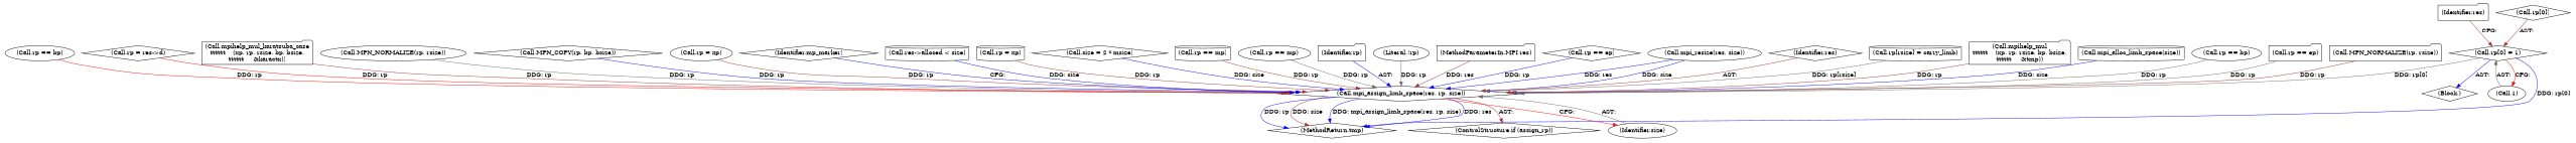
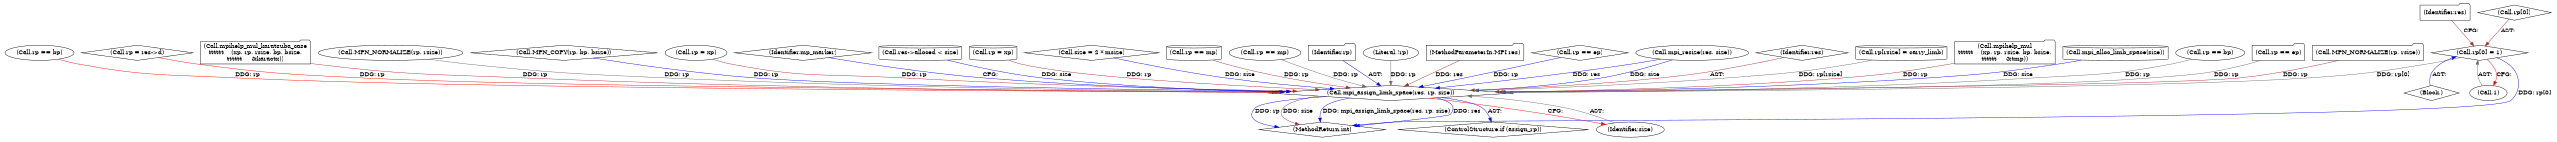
  digraph {
    node [shape=diamond]
    edge [color=blue]
    n1 [label="(Call,rp[0] = 1)"]
    n2 [label="(Call,mpi_assign_limb_space(res, rp, size))"]
-   n3 [label="(MethodReturn,tmp)"]
+   n3 [label="(MethodReturn,int)"]
    n4 [label="(Block,)"]
    n5 [label="(Call,1)" shape=ellipse]
    n6 [label="(ControlStructure,if (assign_rp))"]
    n7 [label="(Identifier,size)" shape=ellipse]
    n8 [label="(Call,rp == mp)" shape=cylinder]
    n9 [label="(Call,rp == mp)" shape=ellipse]
    n10 [label="(Identifier,res)" shape=folder]
    n11 [label="(Identifier,rp)" shape=folder]
    n12 [label="(Literal,!rp)" shape=ellipse]
    n13 [label="(MethodParameterIn,MPI res)" shape=folder]
    n14 [label="(Call,rp[0])"]
    n15 [label="(Call,rp == ep)"]
    n16 [label="(Call,mpi_resize(res, size))" shape=ellipse]
    n17 [label="(Identifier,res)"]
    n18 [label="(Call,rp[rsize] = carry_limb)" shape=cylinder]
    n19 [label="(Call,mpihelp_mul\n\t\t\t\t\t\t    (xp, rp, rsize, bp, bsize,\n\t\t\t\t\t\t     &tmp))" shape=folder]
    n20 [label="(Call,mpi_alloc_limb_space(size))" shape=cylinder]
    n21 [label="(Call,rp == bp)" shape=ellipse]
    n22 [label="(Call,rp == ep)" shape=folder]
    n23 [label="(Call,MPN_NORMALIZE(rp, rsize))" shape=folder]
    n24 [label="(Call,rp == bp)" shape=ellipse]
    n25 [label="(Call,rp = res->d)"]
    n26 [label="(Call,mpihelp_mul_karatsuba_case\n\t\t\t\t\t\t    (xp, rp, rsize, bp, bsize,\n\t\t\t\t\t\t     &karactx))" shape=folder]
    n27 [label="(Call,MPN_NORMALIZE(rp, rsize))" shape=ellipse]
    n28 [label="(Call,MPN_COPY(rp, bp, bsize))"]
    n29 [label="(Call,rp = xp)" shape=ellipse]
    n30 [label="(Identifier,mp_marker)"]
    n31 [label="(Call,res->alloced < size)" shape=cylinder]
    n32 [label="(Call,rp = xp)" shape=cylinder]
    n33 [label="(Call,size = 2 * msize)"]
    n1 -> n2 [color=gray40 label="DDG: rp[0]"]
    n1 -> n3 [label="DDG: rp[0]"]
-   n1 -> n4 [label="AST: "]
+   n4 -> n1 [label="AST: "]
    n1 -> n5 [color=red label="CFG: "]
    n2 -> n3 [color=brown label="DDG: size"]
    n2 -> n3 [label="DDG: mpi_assign_limb_space(res, rp, size)"]
    n2 -> n3 [label="DDG: res"]
    n2 -> n3 [label="DDG: rp"]
-   n2 -> n6 [color=brown label="AST: "]
+   n2 -> n6 [label="AST: "]
    n2 -> n7 [color=red label="CFG: "]
    n5 -> n1 [color=gray40 label="AST: "]
    n7 -> n2 [color=gray40 label="AST: "]
    n8 -> n2 [color=brown label="DDG: rp"]
    n9 -> n2 [color=gray40 label="DDG: rp"]
    n10 -> n1 [color=brown label="CFG: "]
    n11 -> n2 [label="AST: "]
    n12 -> n2 [color=gray40 label="DDG: rp"]
    n13 -> n2 [color=brown label="DDG: res"]
    n14 -> n1 [color=brown label="AST: "]
    n15 -> n2 [label="DDG: rp"]
    n16 -> n2 [label="DDG: res"]
    n16 -> n2 [label="DDG: size"]
    n17 -> n2 [color=brown label="AST: "]
    n18 -> n2 [color=gray40 label="DDG: rp[rsize]"]
    n19 -> n2 [color=brown label="DDG: rp"]
    n20 -> n2 [label="DDG: size"]
    n21 -> n2 [color=gray40 label="DDG: rp"]
    n22 -> n2 [color=gray40 label="DDG: rp"]
    n23 -> n2 [color=brown label="DDG: rp"]
    n24 -> n2 [color=red label="DDG: rp"]
    n25 -> n2 [color=red label="DDG: rp"]
    n26 -> n2 [color=brown label="DDG: rp"]
    n27 -> n2 [color=gray40 label="DDG: rp"]
    n28 -> n2 [label="DDG: rp"]
    n29 -> n2 [color=brown label="DDG: rp"]
    n30 -> n2 [label="CFG: "]
    n31 -> n2 [label="DDG: size"]
    n32 -> n2 [color=brown label="DDG: rp"]
    n33 -> n2 [label="DDG: size"]
  }
